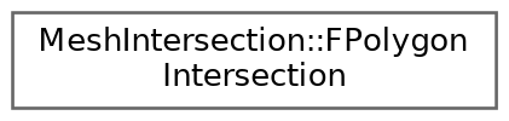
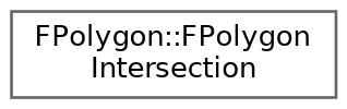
  digraph {
    rankdir=LR
-   n1 [color=grey40 fillcolor=white fontname=Helvetica fontsize=10 height=0.2 label="MeshIntersection::FPolygon\lIntersection" shape=box style=filled width=0.4]
+   n1 [color=grey40 fillcolor=white fontname=Helvetica fontsize=10 height=0.2 label="FPolygon::FPolygon\lIntersection" shape=box style=filled width=0.4]
  }
